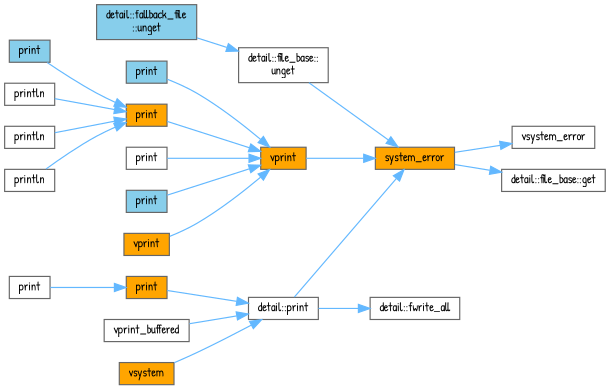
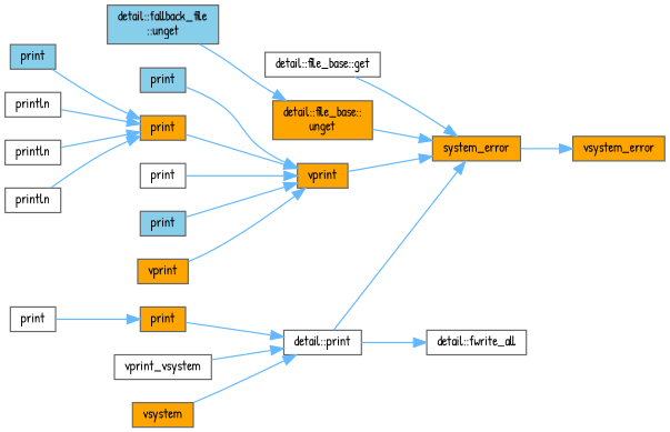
  digraph {
    fontname="Patrick Hand"
    rankdir=RL
    node [color=grey40 fillcolor=white fontname="Patrick Hand" fontsize=10 shape=box style=filled]
    edge [color=steelblue1 dir=back fontname="Patrick Hand" fontsize=10 labelfontname=Helvetica labelfontsize=10 style=solid]
-   n1 [color=gray40 fontcolor=black height=0.2 label=vsystem_error width=0.4]
+   n1 [color=gray40 fillcolor=orange fontcolor=black height=0.2 label=vsystem_error width=0.4]
    n2 [fillcolor=orange height=0.2 label=system_error width=0.4]
    n3 [height=0.2 label="detail::file_base::get" width=0.4]
-   n4 [height=0.2 label="detail::file_base::\lunget" width=0.4]
+   n4 [fillcolor=orange height=0.2 label="detail::file_base::\lunget" width=0.4]
    n5 [fillcolor=orange height=0.2 label=vprint width=0.4]
    n6 [height=0.2 label="detail::print" width=0.4]
    n7 [height=0.2 label="detail::fwrite_all" width=0.4]
    n8 [fillcolor=skyblue height=0.2 label="detail::fallback_file\l::unget" width=0.4]
    n9 [fillcolor=skyblue height=0.2 label=print width=0.4]
    n10 [fillcolor=orange height=0.2 label=print width=0.4]
    n11 [height=0.2 label=print width=0.4]
    n12 [fillcolor=skyblue height=0.2 label=print width=0.4]
    n13 [fillcolor=orange height=0.2 label=vprint width=0.4]
    n14 [fillcolor=orange height=0.2 label=print width=0.4]
-   n15 [height=0.2 label=vprint_buffered width=0.4]
+   n15 [height=0.2 label=vprint_vsystem width=0.4]
    n16 [fillcolor=orange height=0.2 label=vsystem width=0.4]
    n17 [height=0.2 label=print width=0.4]
    n18 [fillcolor=skyblue height=0.2 label=print width=0.4]
    n19 [height=0.2 label=println width=0.4]
    n20 [height=0.2 label=println width=0.4]
    n21 [height=0.2 label=println width=0.4]
    n1 -> n2
-   n3 -> n2
+   n2 -> n3
    n2 -> n4
    n2 -> n5
    n2 -> n6
    n4 -> n8
    n5 -> n9
    n5 -> n10
    n5 -> n11
    n5 -> n12
    n5 -> n13
    n6 -> n14
    n6 -> n15
    n6 -> n16
    n7 -> n6
    n10 -> n18
    n10 -> n19
    n10 -> n20
    n10 -> n21
    n14 -> n17
  }
